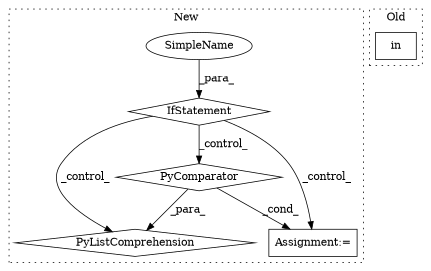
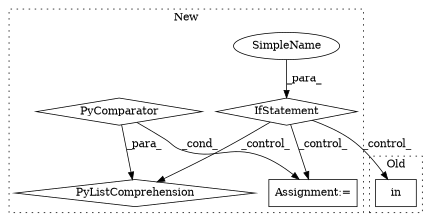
  digraph {
    node [l=22 s=4827 shape=diamond]
    n1 [a=25 l="10,2" label=IfStatement s="4515,4559"]
    n2 [a=42 label=SimpleName shape=ellipse l="" s=""]
    n3 [a=109 l=151 label=PyListComprehension s=4706]
    n4 [a=113 label=PyComparator]
    n5 [a=7 label="Assignment:=" shape=box]
    n6 [a=105 l=28 label=in s=4626 shape=box]
    subgraph cluster_1 {
      label=New
      style=dotted
      n1
      n2
      n3
      n4
      n5
    }
    subgraph cluster_2 {
      label=Old
      style=dotted
      n6
    }
    n1 -> n3 [label=_control_]
-   n1 -> n4 [label=_control_]
+   n1 -> n6 [label=_control_]
    n1 -> n5 [label=_control_]
    n2 -> n1 [label=_para_]
    n4 -> n3 [label=_para_]
    n4 -> n5 [label=_cond_]
  }
